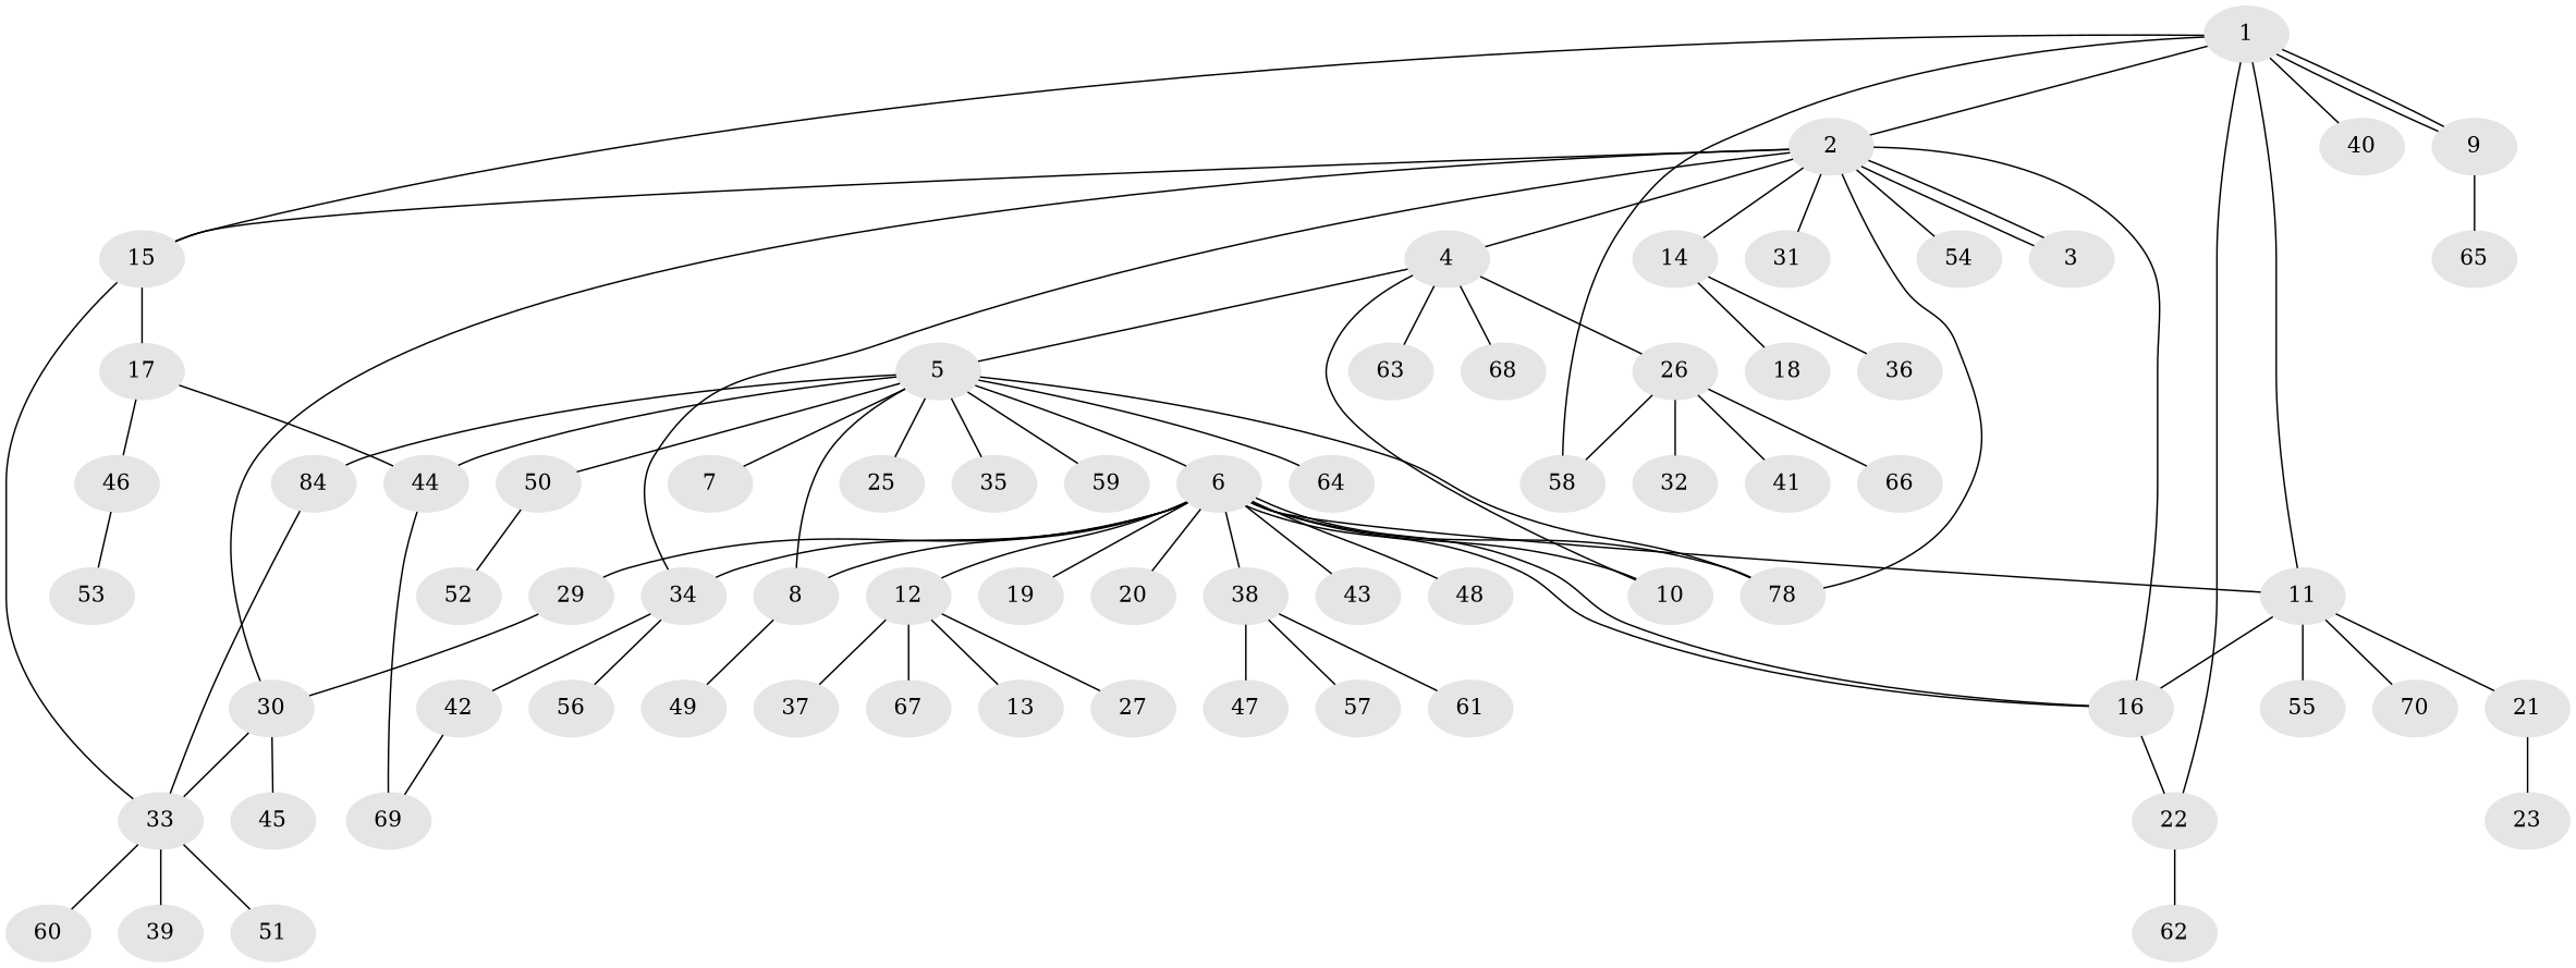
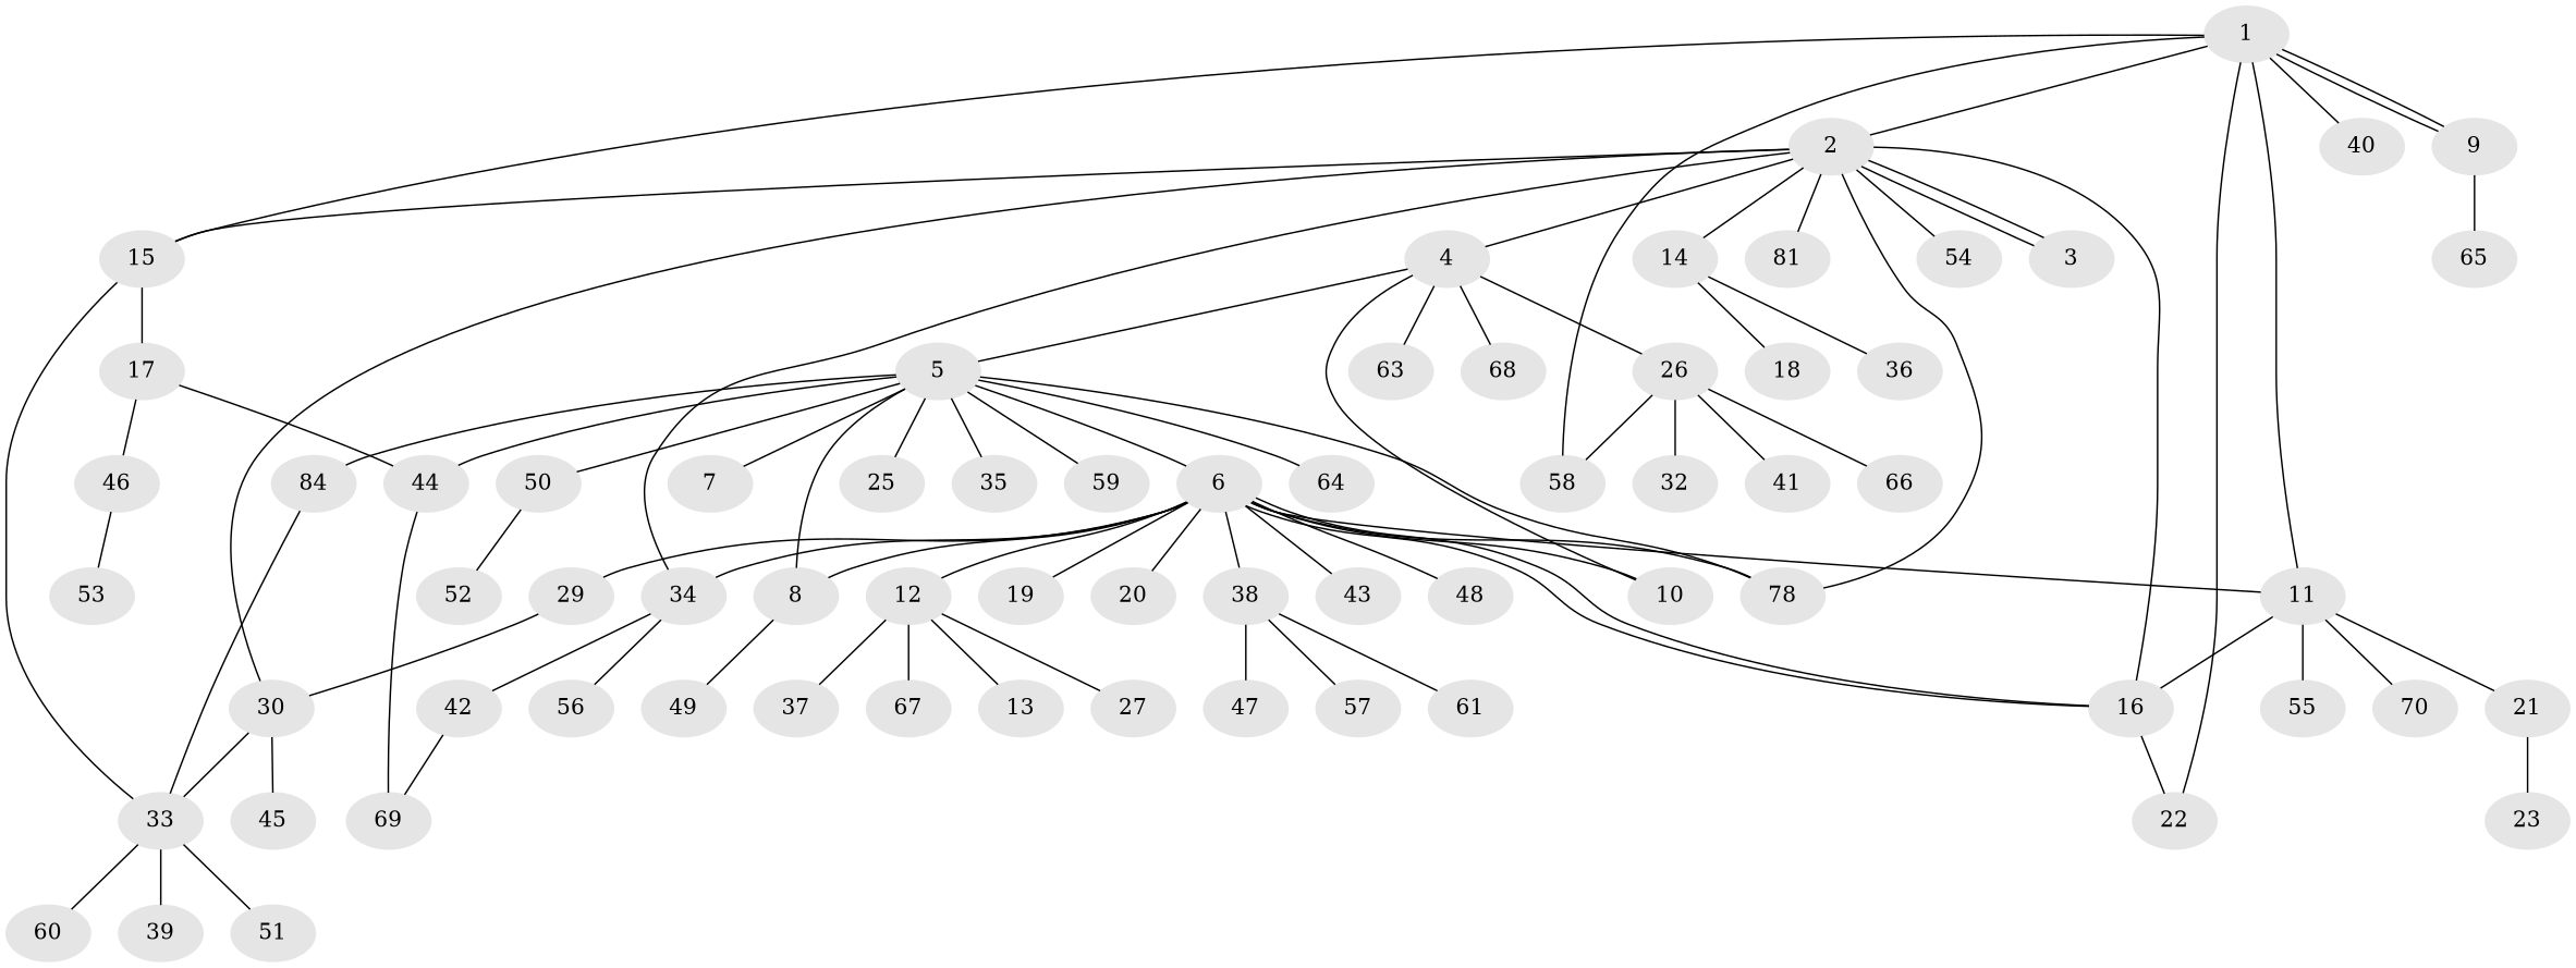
  graph {
    node [color=gray90 style=filled]
    1
    2
    9
    11
    15
    22
    40
    58
    3
    4
    14
    16
    n13 [label=78]
    30
-   31
+   31 [label=81]
    34
    54
    65
    21
    55
    70
    17
    33
-   62
    5
    10
    26
    63
    68
    18
    36
    45
    42
    56
    6
    7
    8
    n38 [label=84]
    25
    35
    44
    50
    59
    64
    32
    41
    66
    12
    19
    20
    29
    38
    43
    48
    49
    69
    52
    13
    27
    37
    67
    47
    57
    61
    23
    46
    39
    51
    60
    53
    1 -- 2
    1 -- 9
    1 -- 9
    1 -- 11
    1 -- 15
    1 -- 22
    1 -- 40
    1 -- 58
    2 -- 15
    2 -- 3
    2 -- 3
    2 -- 4
    2 -- 14
    2 -- 16
    2 -- n13
    2 -- 30
    2 -- 31
    2 -- 34
    2 -- 54
    9 -- 65
    11 -- 16
    11 -- 21
    11 -- 55
    11 -- 70
    15 -- 17
    15 -- 33
-   22 -- 62
    4 -- 5
    4 -- 10
    4 -- 26
    4 -- 63
    4 -- 68
    14 -- 18
    14 -- 36
    16 -- 22
    30 -- 33
    30 -- 45
    34 -- 42
    34 -- 56
    21 -- 23
    17 -- 44
    17 -- 46
    33 -- 39
    33 -- 51
    33 -- 60
    5 -- n13
    5 -- 6
    5 -- 7
    5 -- 8
    5 -- n38
    5 -- 25
    5 -- 35
    5 -- 44
    5 -- 50
    5 -- 59
    5 -- 64
    26 -- 58
    26 -- 32
    26 -- 41
    26 -- 66
    42 -- 69
    6 -- 11
    6 -- 16
    6 -- 16
    6 -- n13
    6 -- 34
    6 -- 10
    6 -- 8
    6 -- 12
    6 -- 19
    6 -- 20
    6 -- 29
    6 -- 38
    6 -- 43
    6 -- 48
    8 -- 49
    n38 -- 33
    44 -- 69
    50 -- 52
    12 -- 13
    12 -- 27
    12 -- 37
    12 -- 67
    29 -- 30
    38 -- 47
    38 -- 57
    38 -- 61
    46 -- 53
  }
